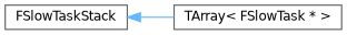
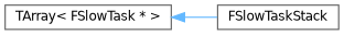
  digraph {
    rankdir=LR
    node [color=grey40 fillcolor=white fontname=Helvetica fontsize=10 shape=box style=filled]
    n1 [height=0.2 label="TArray\< FSlowTask * \>" width=0.4]
    n2 [height=0.2 label=FSlowTaskStack width=0.4]
-   n2 -> n1 [color=steelblue1 dir=back fontname=Helvetica fontsize=10 labelfontname=Helvetica labelfontsize=10 style=solid]
+   n1 -> n2 [color=steelblue1 dir=back fontname=Helvetica fontsize=10 labelfontname=Helvetica labelfontsize=10 style=solid]
  }
